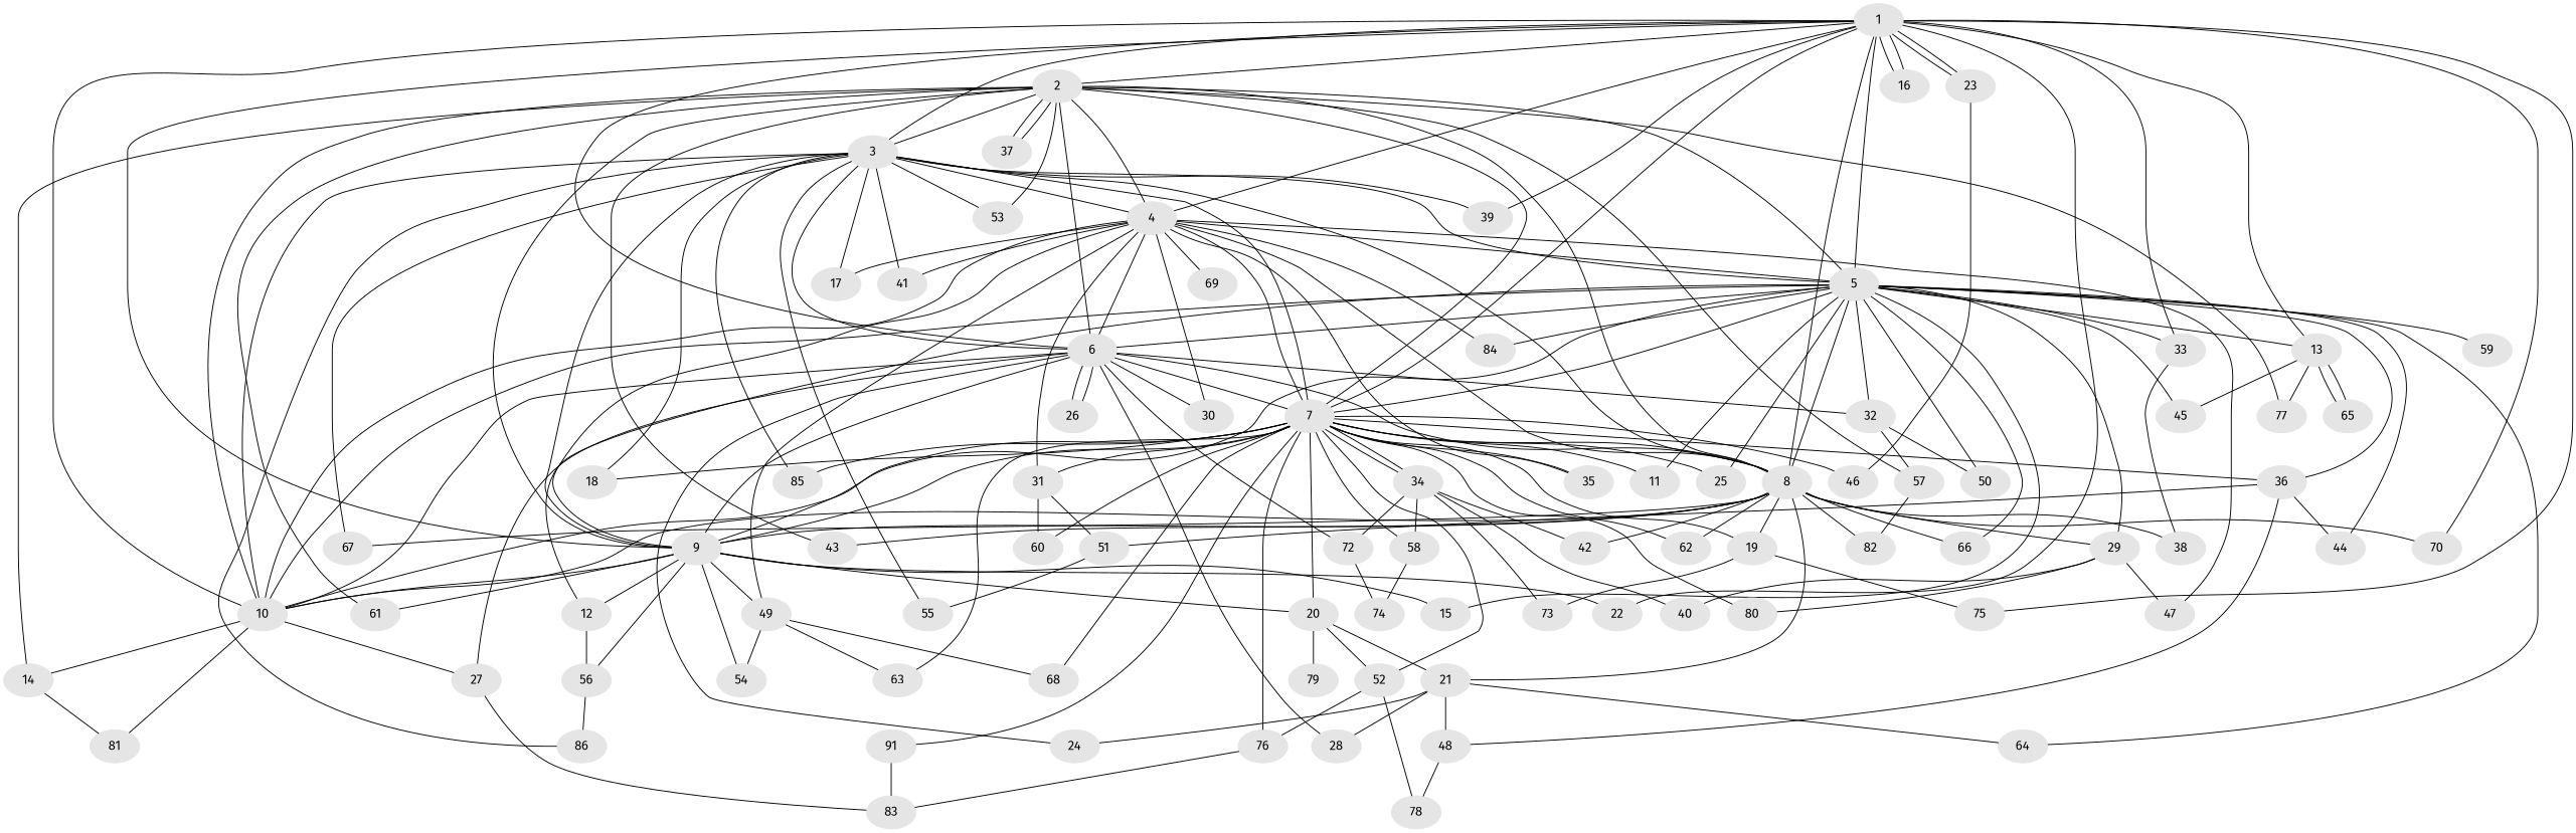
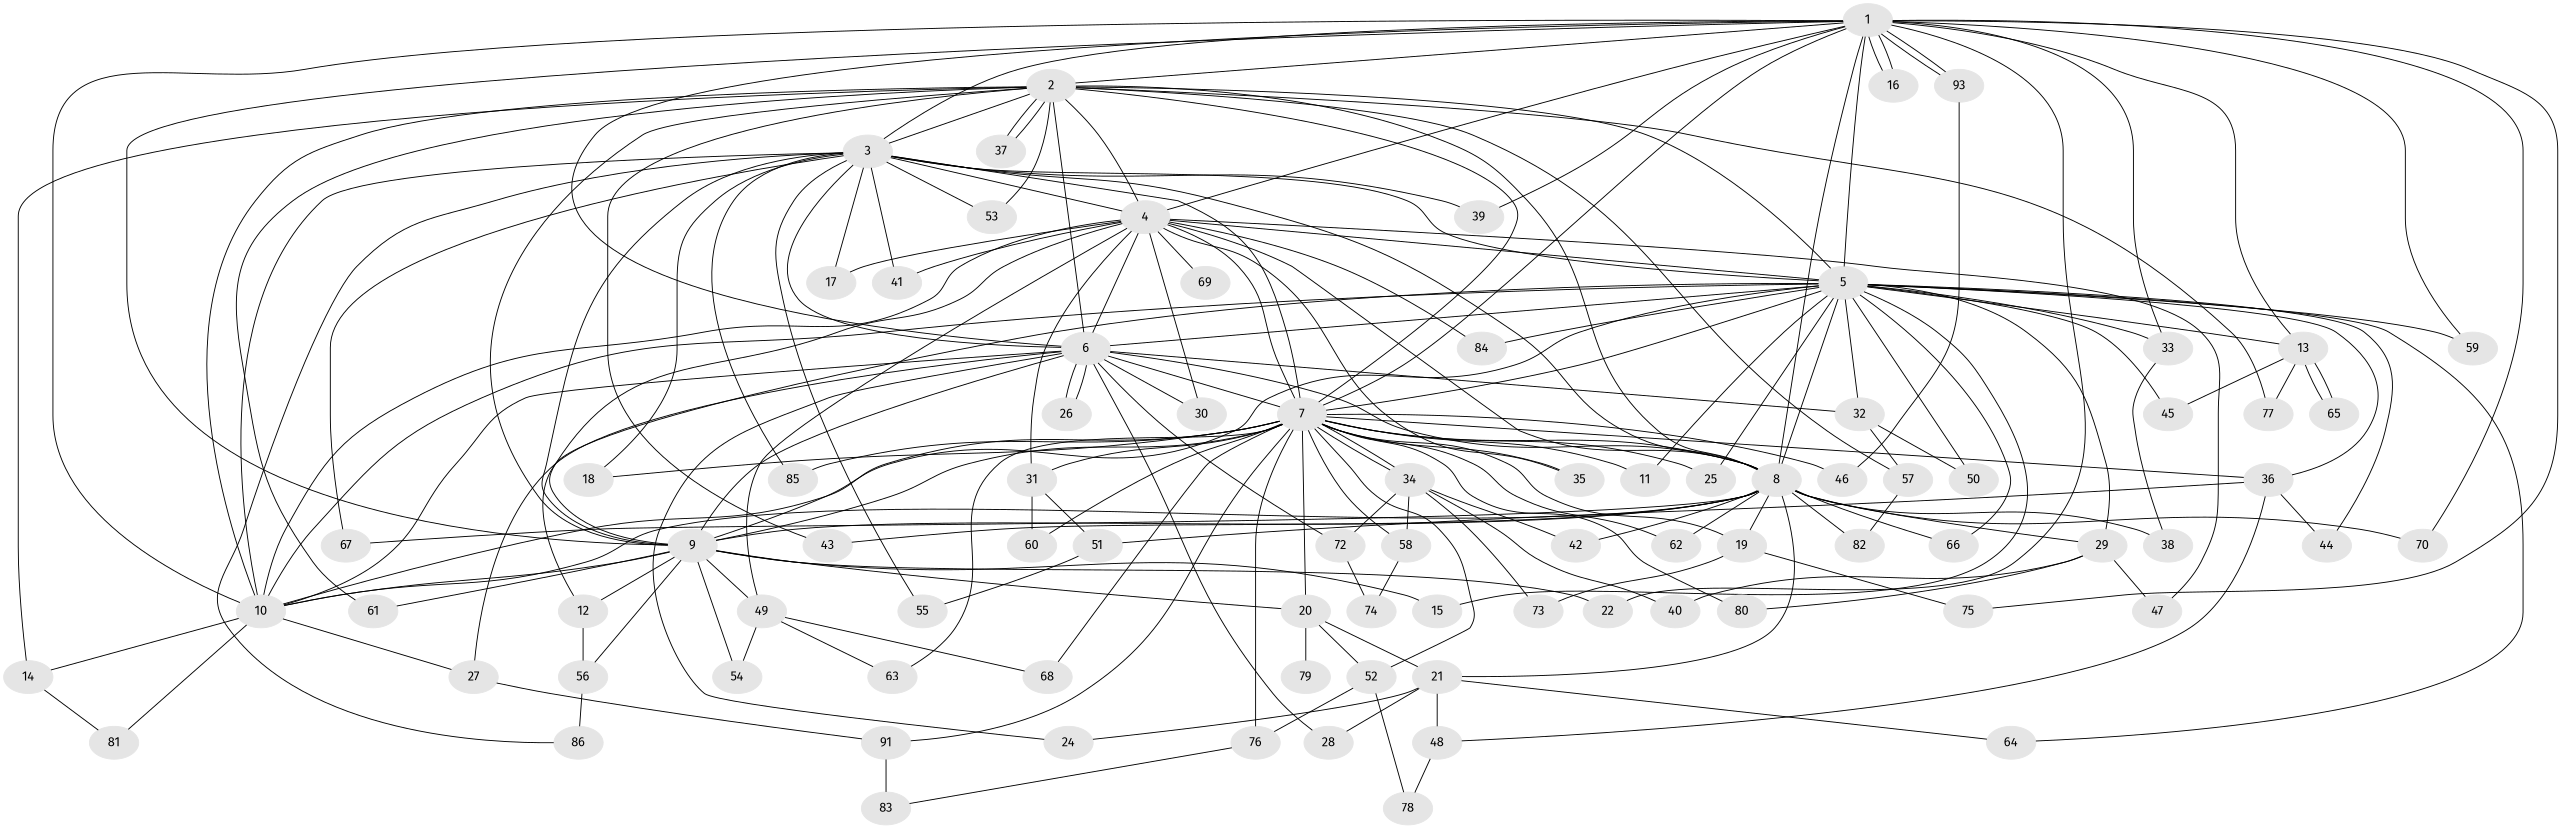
  graph {
    fontname="Fira Sans"
    node [color=gray90 fontname="Fira Sans" style=filled]
    edge [fontname="Fira Sans"]
    1
    2
    3
    4
    5
    6
    7
    8
    9
    10
    13
    16
    22
-   23
+   23 [label=93]
    33
    39
    59
    70
    75
    14
    37
    43
    53
    57
    61
    77
    17
    18
    41
    55
    67
    85
    86
    30
    31
    35
    47
    49
    69
    84
    11
    12
    15
    25
    29
    32
    36
    44
    45
    50
    64
    66
    24
    26
    27
    28
    72
    19
    20
    34
    46
    52
    58
    60
    62
    63
    68
    n68 [label=91]
    76
    80
    21
    38
    42
    82
    54
    56
    81
    65
    51
    40
    48
    74
    73
    79
    78
    83
    1 -- 2
    1 -- 3
    1 -- 4
    1 -- 5
    1 -- 6
    1 -- 7
    1 -- 8
    1 -- 9
    1 -- 10
    1 -- 13
    1 -- 16
    1 -- 16
    1 -- 22
    1 -- 23
    1 -- 23
    1 -- 33
    1 -- 39
+   1 -- 59
    1 -- 70
    1 -- 75
    2 -- 3
    2 -- 4
    2 -- 5
    2 -- 6
    2 -- 7
    2 -- 8
    2 -- 9
    2 -- 10
    2 -- 14
    2 -- 37
    2 -- 37
    2 -- 43
    2 -- 53
    2 -- 57
    2 -- 61
    2 -- 77
    3 -- 4
    3 -- 5
    3 -- 6
    3 -- 7
    3 -- 8
    3 -- 9
    3 -- 10
    3 -- 39
    3 -- 53
    3 -- 17
    3 -- 18
    3 -- 41
    3 -- 55
    3 -- 67
    3 -- 85
    3 -- 86
    4 -- 5
    4 -- 6
    4 -- 7
    4 -- 8
    4 -- 9
    4 -- 10
    4 -- 17
    4 -- 41
    4 -- 30
    4 -- 31
    4 -- 35
    4 -- 47
    4 -- 49
    4 -- 69
    4 -- 84
    5 -- 6
    5 -- 7
    5 -- 8
    5 -- 9
    5 -- 10
    5 -- 13
    5 -- 33
    5 -- 59
    5 -- 84
    5 -- 11
    5 -- 12
    5 -- 15
    5 -- 25
    5 -- 29
    5 -- 32
    5 -- 36
    5 -- 44
    5 -- 45
    5 -- 50
    5 -- 64
    5 -- 66
    6 -- 7
    6 -- 8
    6 -- 9
    6 -- 10
    6 -- 30
    6 -- 32
    6 -- 24
    6 -- 26
    6 -- 26
    6 -- 27
    6 -- 28
    6 -- 72
    7 -- 8
    7 -- 9
    7 -- 10
    7 -- 18
    7 -- 85
    7 -- 31
    7 -- 35
    7 -- 11
    7 -- 25
    7 -- 36
    7 -- 19
    7 -- 20
    7 -- 34
    7 -- 34
    7 -- 46
    7 -- 52
    7 -- 58
    7 -- 60
    7 -- 62
    7 -- 63
    7 -- 68
    7 -- n68
    7 -- 76
    7 -- 80
    8 -- 9
    8 -- 10
    8 -- 70
    8 -- 43
    8 -- 67
    8 -- 29
    8 -- 66
    8 -- 19
    8 -- 62
    8 -- 21
    8 -- 38
    8 -- 42
    8 -- 82
    9 -- 10
    9 -- 22
    9 -- 61
    9 -- 49
    9 -- 12
    9 -- 15
    9 -- 20
    9 -- 54
    9 -- 56
    10 -- 14
    10 -- 27
    10 -- 81
    13 -- 77
    13 -- 45
    13 -- 65
    13 -- 65
    23 -- 46
    33 -- 38
    14 -- 81
    57 -- 82
    31 -- 60
    31 -- 51
    49 -- 63
    49 -- 68
    49 -- 54
    12 -- 56
    29 -- 47
    29 -- 80
    29 -- 40
    32 -- 57
    32 -- 50
    36 -- 44
    36 -- 51
    36 -- 48
-   27 -- 83
+   27 -- n68
    72 -- 74
    19 -- 75
    19 -- 73
    20 -- 52
    20 -- 21
    20 -- 79
    34 -- 72
    34 -- 58
    34 -- 42
    34 -- 40
    34 -- 73
    52 -- 76
    52 -- 78
    58 -- 74
    n68 -- 83
    76 -- 83
    21 -- 64
    21 -- 24
    21 -- 28
    21 -- 48
    56 -- 86
    51 -- 55
    48 -- 78
  }
